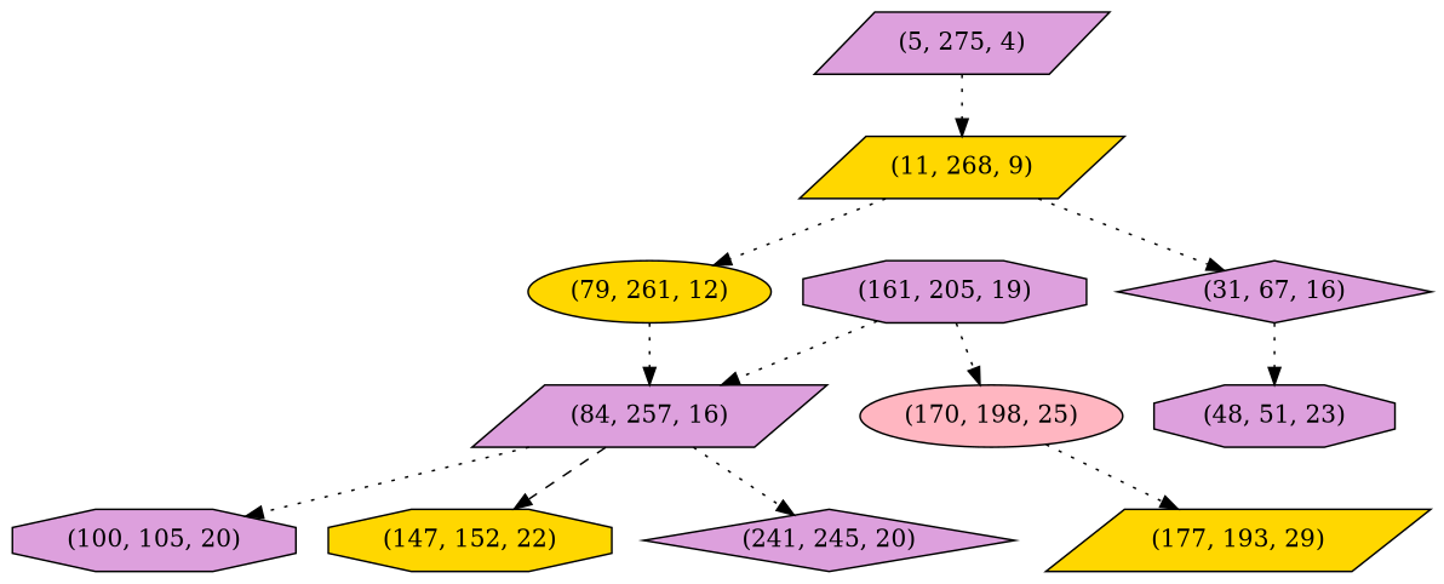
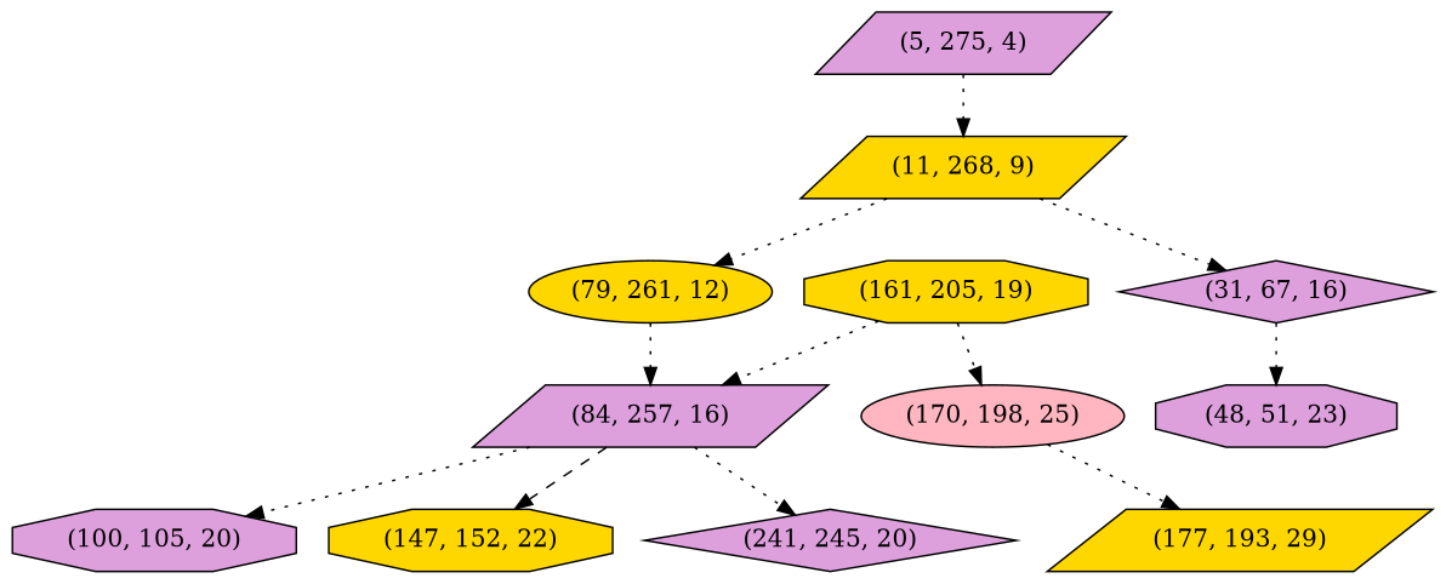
  digraph {
    node [fillcolor=plum shape=parallelogram style=filled]
    edge [style=dotted]
    "(11, 268, 9)" [fillcolor=gold]
    "(5, 275, 4)"
    "(31, 67, 16)" [shape=diamond]
    "(79, 261, 12)" [fillcolor=gold shape=ellipse]
    "(48, 51, 23)" [shape=octagon]
    "(84, 257, 16)"
    "(100, 105, 20)" [shape=octagon]
    "(147, 152, 22)" [fillcolor=gold shape=octagon]
    "(241, 245, 20)" [shape=diamond]
-   "(161, 205, 19)" [shape=octagon]
+   "(161, 205, 19)" [fillcolor=gold shape=octagon]
    "(170, 198, 25)" [fillcolor=lightpink shape=ellipse]
    "(177, 193, 29)" [fillcolor=gold]
    "(11, 268, 9)" -> "(31, 67, 16)"
    "(11, 268, 9)" -> "(79, 261, 12)"
    "(5, 275, 4)" -> "(11, 268, 9)"
    "(31, 67, 16)" -> "(48, 51, 23)"
    "(79, 261, 12)" -> "(84, 257, 16)"
    "(84, 257, 16)" -> "(100, 105, 20)"
    "(84, 257, 16)" -> "(147, 152, 22)" [style=dashed]
    "(84, 257, 16)" -> "(241, 245, 20)"
    "(161, 205, 19)" -> "(84, 257, 16)"
    "(161, 205, 19)" -> "(170, 198, 25)"
    "(170, 198, 25)" -> "(177, 193, 29)"
  }
